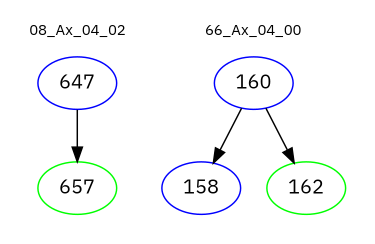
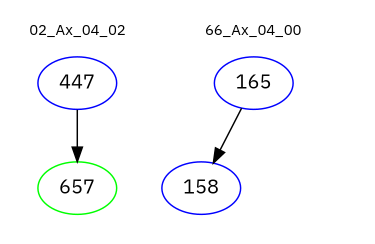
  digraph {
    fontname="IBM Plex Sans"
    node [color=blue fontname="IBM Plex Sans"]
    edge [color=black fontname="IBM Plex Sans"]
-   n1 [label=647]
+   n1 [label=447]
    n2 [color=green label=657]
-   n3 [label=160]
+   n3 [label=165]
    n4 [label=158]
-   n5 [color=green label=162]
    subgraph cluster_1 {
      color=white
      fontsize=10
-     label="08_Ax_04_02"
+     label="02_Ax_04_02"
      n1
      n2
    }
    subgraph cluster_2 {
      color=white
      fontsize=10
      label="66_Ax_04_00"
      n3
      n4
-     n5
    }
    n1 -> n2
    n3 -> n4
-   n3 -> n5
  }
